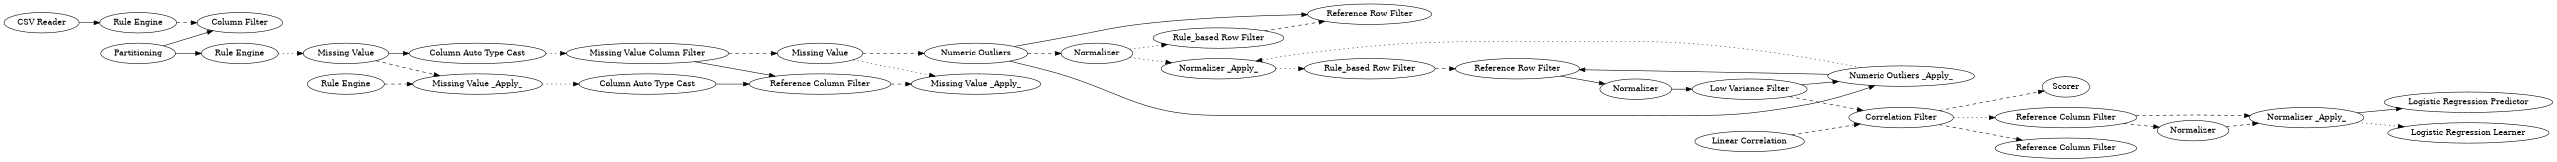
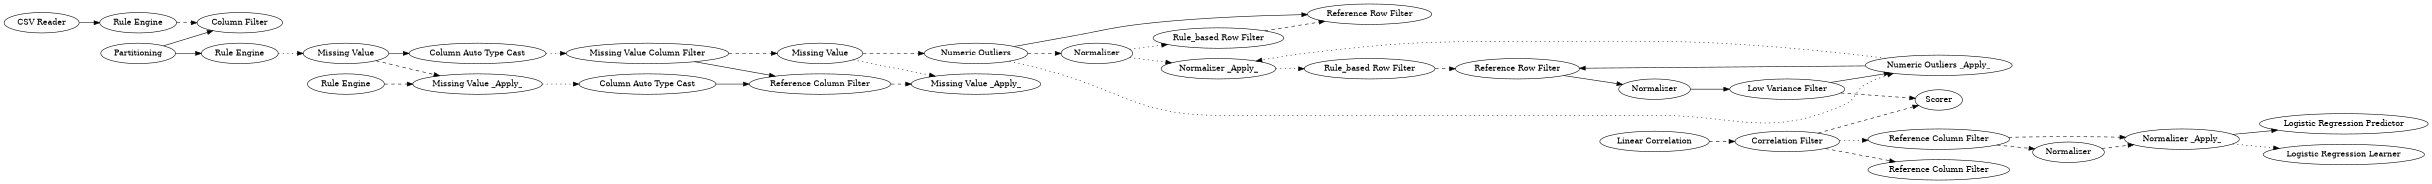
  digraph {
    rankdir=LR
    edge [style=dashed]
    n1 [label="Rule Engine"]
    n2 [label="Column Filter"]
    n3 [label="Normalizer _Apply_"]
    n4 [label="Logistic Regression Predictor"]
    n5 [label="Logistic Regression Learner"]
    n6 [label="Missing Value _Apply_"]
    n7 [label="Missing Value Column Filter"]
    n8 [label="Missing Value"]
    n9 [label="Reference Column Filter"]
    n10 [label="Numeric Outliers"]
    n11 [label="Reference Row Filter"]
    n12 [label="CSV Reader"]
    n13 [label=Normalizer]
    n14 [label="Numeric Outliers _Apply_"]
    n15 [label="Normalizer _Apply_"]
    n16 [label="Rule_based Row Filter"]
    n17 [label="Reference Row Filter"]
    n18 [label="Linear Correlation"]
    n19 [label="Correlation Filter"]
    n20 [label=Scorer]
    n21 [label="Reference Column Filter"]
    n22 [label="Reference Column Filter"]
    n23 [label="Low Variance Filter"]
    n24 [label="Column Auto Type Cast"]
    n25 [label=Normalizer]
    n26 [label="Rule_based Row Filter"]
    n27 [label=Normalizer]
    n28 [label=Partitioning]
    n29 [label="Rule Engine"]
    n30 [label="Missing Value"]
    n31 [label="Missing Value _Apply_"]
    n32 [label="Column Auto Type Cast"]
    n33 [label="Rule Engine"]
    n1 -> n2
    n3 -> n4 [style=solid]
    n3 -> n5 [style=dotted]
    n7 -> n8
    n7 -> n9 [style=solid]
    n8 -> n6 [style=dotted]
    n8 -> n10
    n9 -> n6
    n10 -> n11 [style=solid]
    n10 -> n13
-   n10 -> n14 [style=solid]
+   n10 -> n14 [style=dotted]
    n12 -> n1 [style=solid]
    n13 -> n15 [style=dotted]
    n13 -> n16 [style=dotted]
    n14 -> n15 [style=dotted]
    n14 -> n17 [style=solid]
    n15 -> n26 [style=dotted]
    n16 -> n11
    n17 -> n27 [style=solid]
    n18 -> n19
    n19 -> n20
    n19 -> n21 [style=dotted]
    n19 -> n22
    n21 -> n3
    n21 -> n25
    n23 -> n14 [style=solid]
-   n23 -> n19
+   n23 -> n20
    n24 -> n7 [style=dotted]
    n25 -> n3
    n26 -> n17
    n27 -> n23 [style=solid]
    n28 -> n2 [style=solid]
    n28 -> n29 [style=solid]
    n29 -> n30 [style=dotted]
    n30 -> n24 [style=solid]
    n30 -> n31
    n31 -> n32 [style=dotted]
    n32 -> n9 [style=solid]
    n33 -> n31
  }
